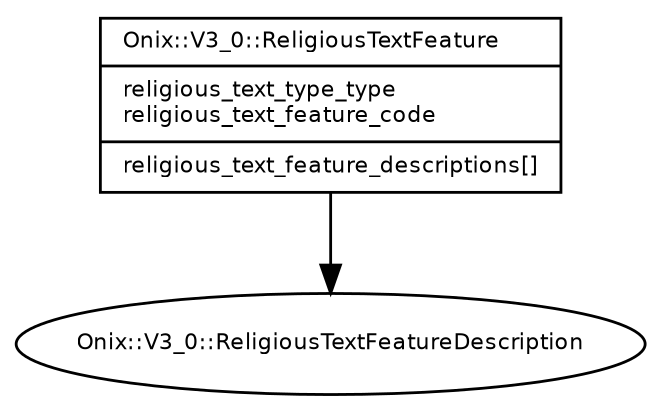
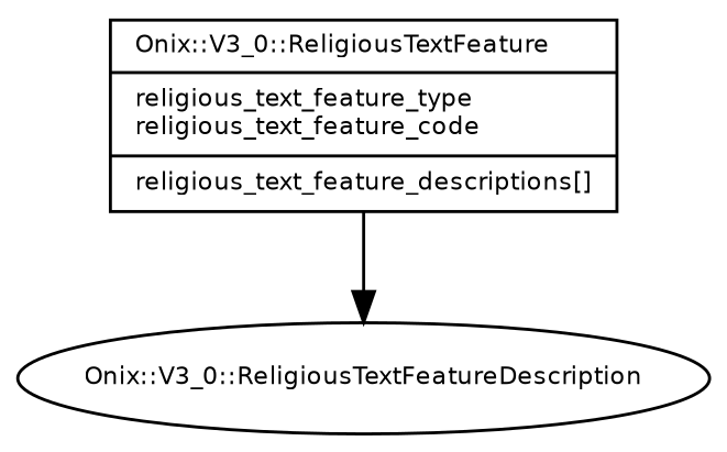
  digraph {
    fontname="Bitstream Vera Sans"
    fontsize=8
    node [fontname="Bitstream Vera Sans" fontsize=8]
-   n1 [label="{Onix::V3_0::ReligiousTextFeature\l|religious_text_type_type\lreligious_text_feature_code\l|religious_text_feature_descriptions[]\l}" shape=record]
+   n1 [label="{Onix::V3_0::ReligiousTextFeature\l|religious_text_feature_type\lreligious_text_feature_code\l|religious_text_feature_descriptions[]\l}" shape=record]
    n2 [label="Onix::V3_0::ReligiousTextFeatureDescription" shape=oval]
    n1 -> n2 [arrowhead=normal fontname="Bitstream Vera Sans" fontsize=8]
  }
